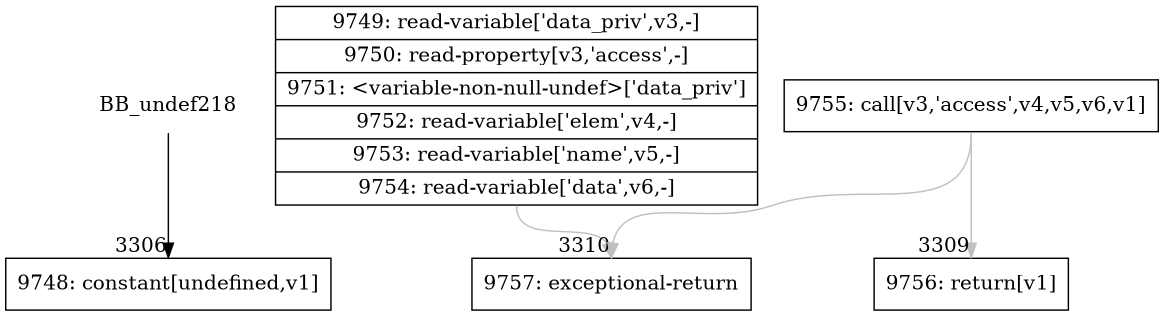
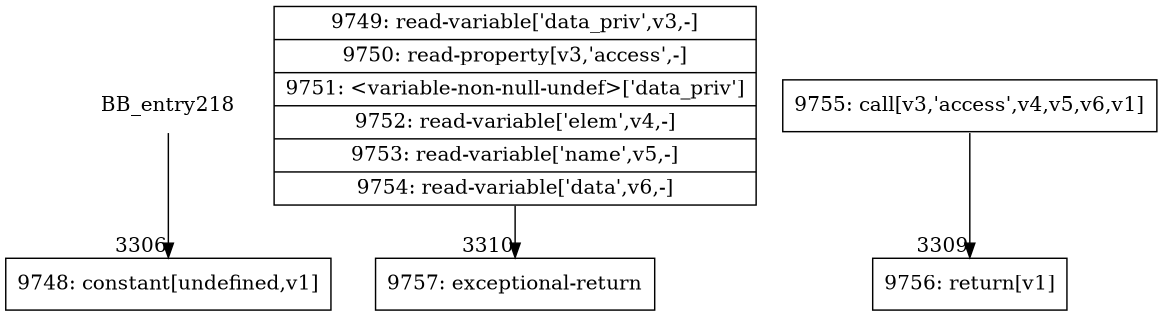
  digraph {
    rankdir=TD
    node [shape=record]
    edge [headport=n tailport=s]
-   BB_entry218 [shape=none label=BB_undef218]
+   BB_entry218 [shape=none]
    n2 [label="{9748: constant[undefined,v1]}"]
    n3 [label="{9749: read-variable['data_priv',v3,-]|9750: read-property[v3,'access',-]|9751: \<variable-non-null-undef\>['data_priv']|9752: read-variable['elem',v4,-]|9753: read-variable['name',v5,-]|9754: read-variable['data',v6,-]}"]
    n4 [label="{9757: exceptional-return}"]
    n5 [label="{9755: call[v3,'access',v4,v5,v6,v1]}"]
    n6 [label="{9756: return[v1]}"]
    BB_entry218 -> n2 [headlabel="    3306"]
-   n3 -> n4 [color=gray headlabel="      3310"]
-   n5 -> n4 [color=gray]
-   n5 -> n6 [headlabel="      3309" color=gray]
+   n3 -> n4 [color=black headlabel="      3310"]
+   n5 -> n6 [headlabel="      3309"]
  }
